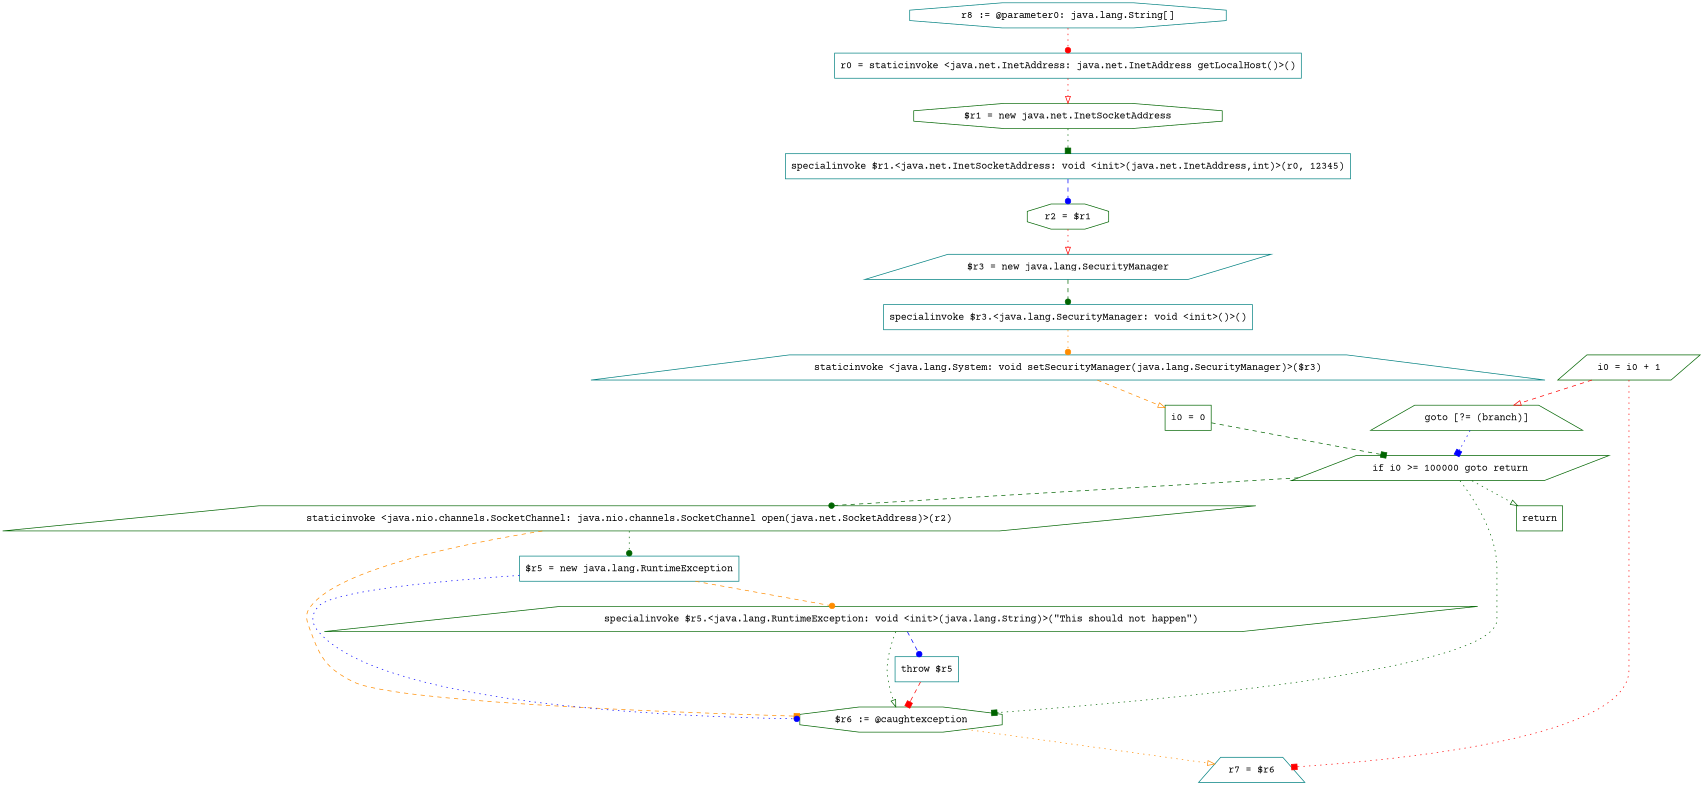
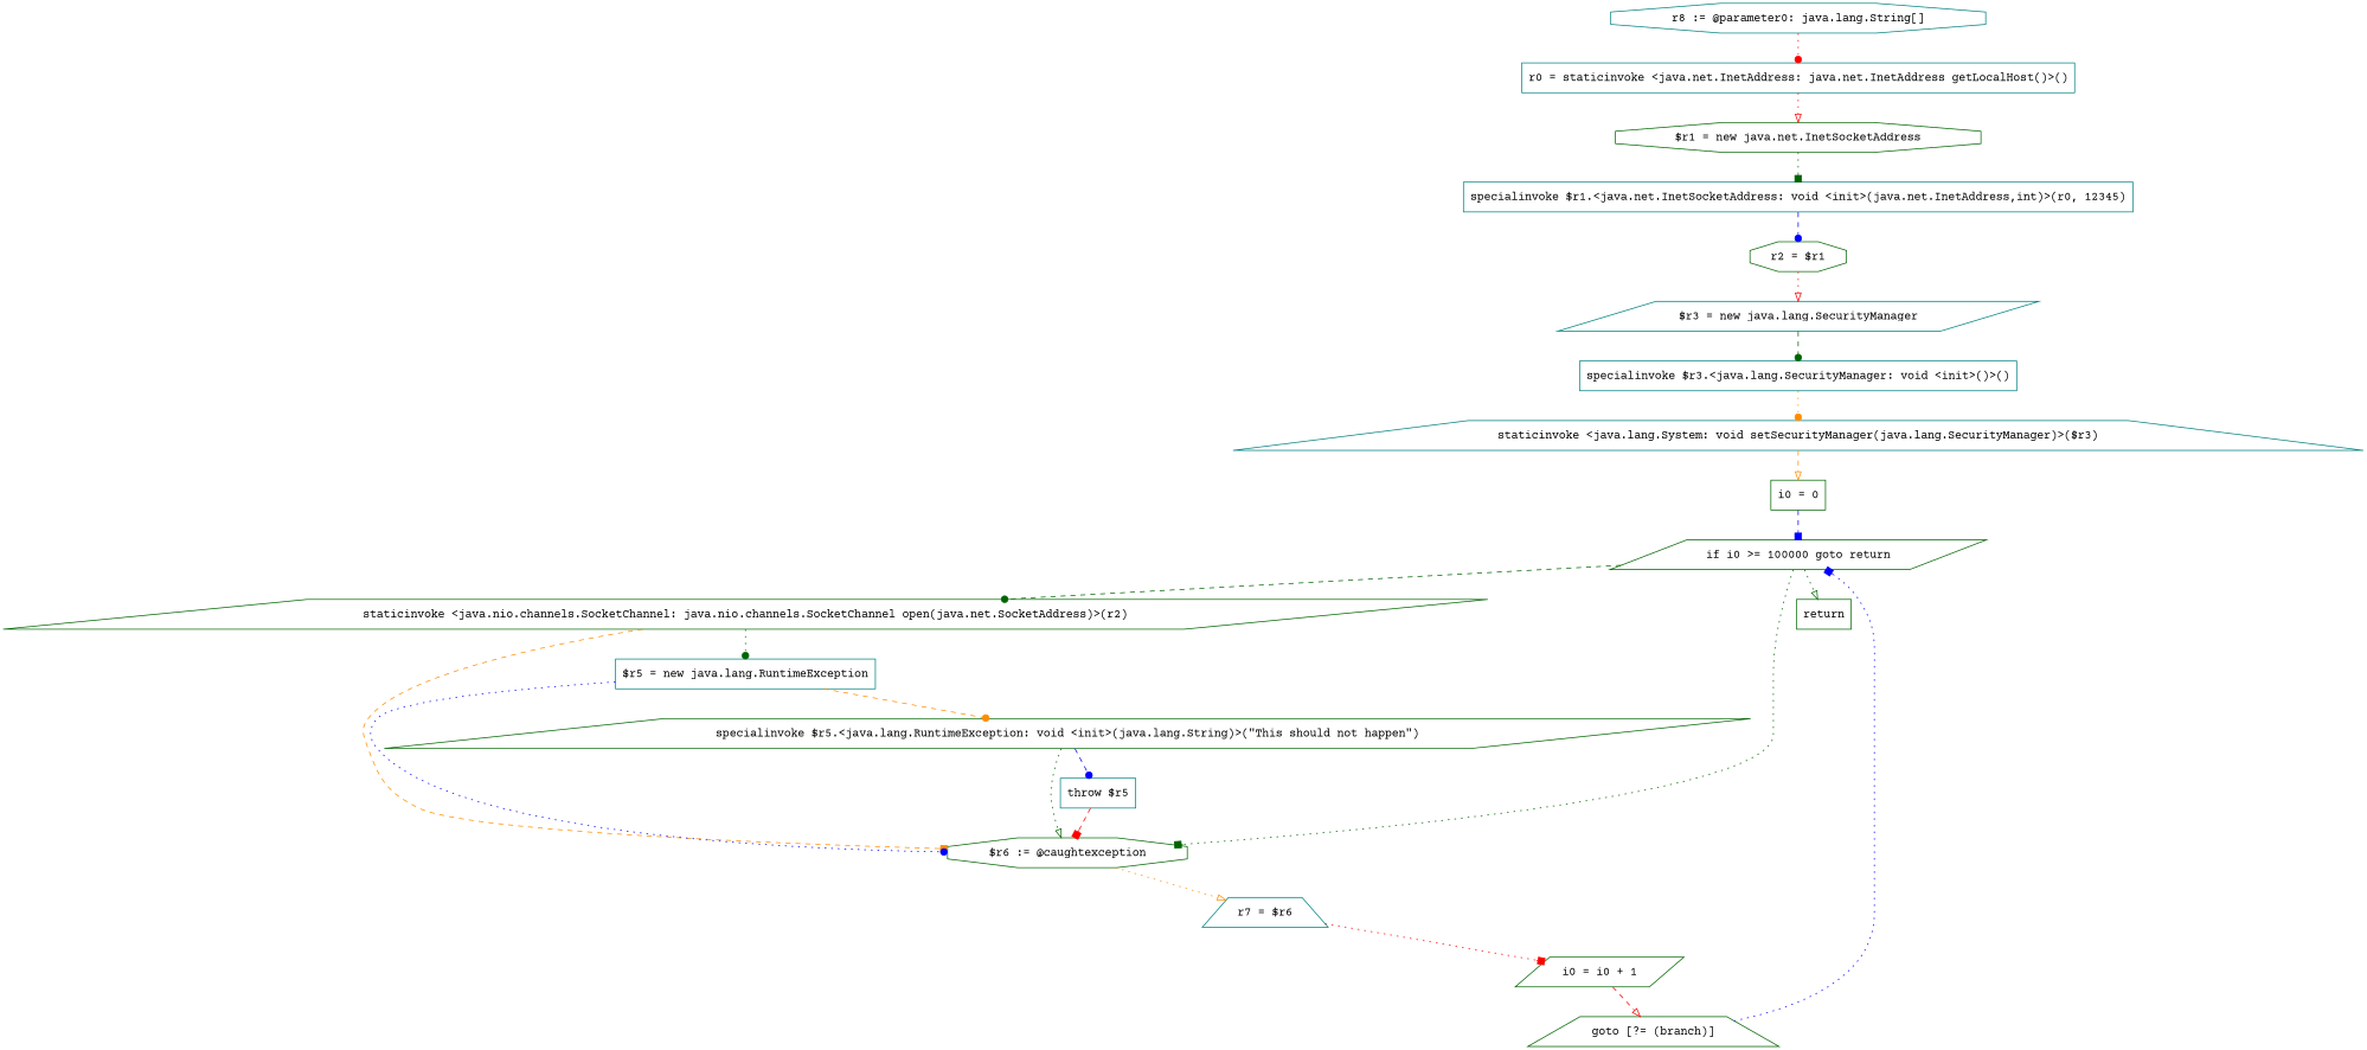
  digraph {
    fontname="Courier Prime"
    node [color=darkgreen fontname="Courier Prime" shape=box]
    edge [arrowhead=dot color=darkgreen fontname="Courier Prime" style=dotted]
    "r8 := @parameter0: java.lang.String[]" [color=teal shape=octagon]
    "r0 = staticinvoke <java.net.InetAddress: java.net.InetAddress getLocalHost()>()" [color=teal]
    "$r1 = new java.net.InetSocketAddress" [shape=octagon]
    "specialinvoke $r1.<java.net.InetSocketAddress: void <init>(java.net.InetAddress,int)>(r0, 12345)" [color=teal]
    "r2 = $r1" [shape=octagon]
    "$r3 = new java.lang.SecurityManager" [color=teal shape=parallelogram]
    "specialinvoke $r3.<java.lang.SecurityManager: void <init>()>()" [color=teal]
    "staticinvoke <java.lang.System: void setSecurityManager(java.lang.SecurityManager)>($r3)" [color=teal shape=trapezium]
    "i0 = 0"
    "if i0 >= 100000 goto return" [shape=parallelogram]
    "staticinvoke <java.nio.channels.SocketChannel: java.nio.channels.SocketChannel open(java.net.SocketAddress)>(r2)" [shape=parallelogram]
    "$r6 := @caughtexception" [shape=octagon]
    return
    "$r5 = new java.lang.RuntimeException" [color=teal]
    "r7 = $r6" [color=teal shape=trapezium]
    "specialinvoke $r5.<java.lang.RuntimeException: void <init>(java.lang.String)>(\"This should not happen\")" [shape=parallelogram]
    "throw $r5" [color=teal]
    "i0 = i0 + 1" [shape=parallelogram]
    "goto [?= (branch)]" [shape=trapezium]
    "r8 := @parameter0: java.lang.String[]" -> "r0 = staticinvoke <java.net.InetAddress: java.net.InetAddress getLocalHost()>()" [color=red]
    "r0 = staticinvoke <java.net.InetAddress: java.net.InetAddress getLocalHost()>()" -> "$r1 = new java.net.InetSocketAddress" [arrowhead=onormal color=red]
    "$r1 = new java.net.InetSocketAddress" -> "specialinvoke $r1.<java.net.InetSocketAddress: void <init>(java.net.InetAddress,int)>(r0, 12345)" [arrowhead=box]
    "specialinvoke $r1.<java.net.InetSocketAddress: void <init>(java.net.InetAddress,int)>(r0, 12345)" -> "r2 = $r1" [color=blue style=dashed]
    "r2 = $r1" -> "$r3 = new java.lang.SecurityManager" [arrowhead=onormal color=red]
    "$r3 = new java.lang.SecurityManager" -> "specialinvoke $r3.<java.lang.SecurityManager: void <init>()>()" [style=dashed]
    "specialinvoke $r3.<java.lang.SecurityManager: void <init>()>()" -> "staticinvoke <java.lang.System: void setSecurityManager(java.lang.SecurityManager)>($r3)" [color=darkorange]
    "staticinvoke <java.lang.System: void setSecurityManager(java.lang.SecurityManager)>($r3)" -> "i0 = 0" [arrowhead=onormal color=darkorange style=dashed]
-   "i0 = 0" -> "if i0 >= 100000 goto return" [arrowhead=box style=dashed]
+   "i0 = 0" -> "if i0 >= 100000 goto return" [arrowhead=box color=blue style=dashed]
    "if i0 >= 100000 goto return" -> "staticinvoke <java.nio.channels.SocketChannel: java.nio.channels.SocketChannel open(java.net.SocketAddress)>(r2)" [style=dashed]
    "if i0 >= 100000 goto return" -> "$r6 := @caughtexception" [arrowhead=box]
    "if i0 >= 100000 goto return" -> return [arrowhead=onormal]
    "staticinvoke <java.nio.channels.SocketChannel: java.nio.channels.SocketChannel open(java.net.SocketAddress)>(r2)" -> "$r6 := @caughtexception" [arrowhead=box color=darkorange style=dashed]
    "staticinvoke <java.nio.channels.SocketChannel: java.nio.channels.SocketChannel open(java.net.SocketAddress)>(r2)" -> "$r5 = new java.lang.RuntimeException"
    "$r6 := @caughtexception" -> "r7 = $r6" [arrowhead=onormal color=darkorange]
    "$r5 = new java.lang.RuntimeException" -> "$r6 := @caughtexception" [color=blue]
    "$r5 = new java.lang.RuntimeException" -> "specialinvoke $r5.<java.lang.RuntimeException: void <init>(java.lang.String)>(\"This should not happen\")" [color=darkorange style=dashed]
-   "i0 = i0 + 1" -> "r7 = $r6" [arrowhead=box color=red]
+   "r7 = $r6" -> "i0 = i0 + 1" [arrowhead=box color=red]
    "specialinvoke $r5.<java.lang.RuntimeException: void <init>(java.lang.String)>(\"This should not happen\")" -> "$r6 := @caughtexception" [arrowhead=onormal]
    "specialinvoke $r5.<java.lang.RuntimeException: void <init>(java.lang.String)>(\"This should not happen\")" -> "throw $r5" [color=blue style=dashed]
    "throw $r5" -> "$r6 := @caughtexception" [arrowhead=box color=red style=dashed]
    "i0 = i0 + 1" -> "goto [?= (branch)]" [arrowhead=onormal color=red style=dashed]
    "goto [?= (branch)]" -> "if i0 >= 100000 goto return" [arrowhead=box color=blue]
  }
